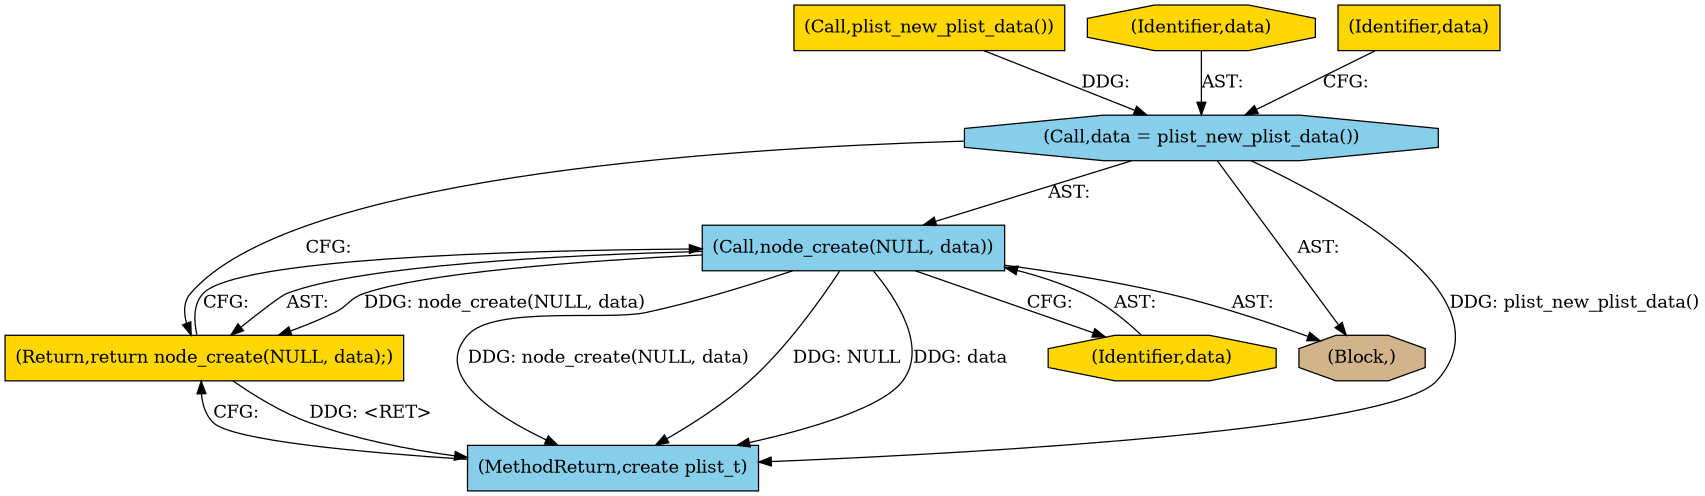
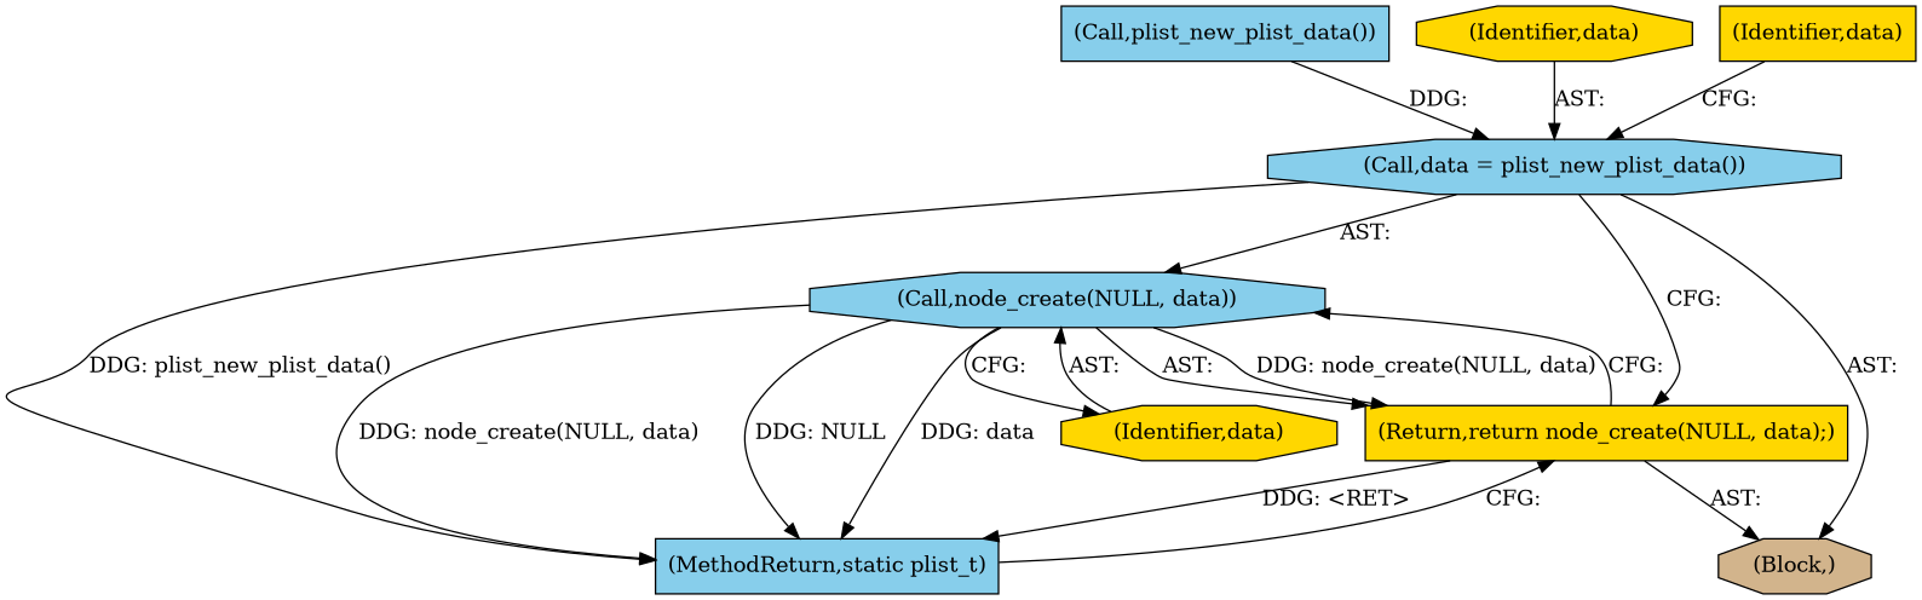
  digraph {
    node [fillcolor=skyblue shape=octagon style=filled]
-   n1 [label="(Call,node_create(NULL, data))" shape=box]
+   n1 [label="(Call,node_create(NULL, data))"]
    n2 [fillcolor=gold label="(Return,return node_create(NULL, data);)" shape=box]
    n3 [fillcolor=gold label="(Identifier,data)"]
-   n4 [label="(MethodReturn,create plist_t)" shape=box]
+   n4 [label="(MethodReturn,static plist_t)" shape=box]
    n5 [fillcolor=tan label="(Block,)"]
    n6 [label="(Call,data = plist_new_plist_data())"]
-   n7 [fillcolor=gold label="(Call,plist_new_plist_data())" shape=box]
+   n7 [label="(Call,plist_new_plist_data())" shape=box]
    n8 [fillcolor=gold label="(Identifier,data)"]
    n9 [fillcolor=gold label="(Identifier,data)" shape=box]
    n1 -> n2 [label="AST: "]
    n1 -> n2 [label="DDG: node_create(NULL, data)"]
    n1 -> n3 [label="CFG: "]
    n1 -> n4 [label="DDG: node_create(NULL, data)"]
    n1 -> n4 [label="DDG: NULL"]
    n1 -> n4 [label="DDG: data"]
    n2 -> n1 [label="CFG: "]
    n2 -> n4 [label="DDG: <RET>"]
-   n1 -> n5 [label="AST: "]
+   n2 -> n5 [label="AST: "]
    n3 -> n1 [label="AST: "]
    n4 -> n2 [label="CFG: "]
    n6 -> n1 [label="AST: "]
    n6 -> n2 [label="CFG: "]
    n6 -> n4 [label="DDG: plist_new_plist_data()"]
    n6 -> n5 [label="AST: "]
    n7 -> n6 [label="DDG: "]
    n8 -> n6 [label="AST: "]
    n9 -> n6 [label="CFG: "]
  }
